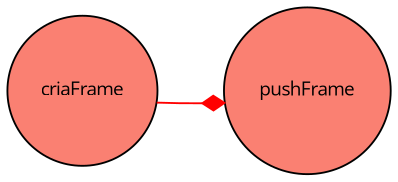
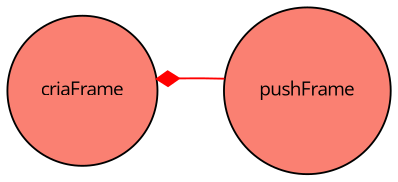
  digraph {
    rankdir=LR
    fontname="Open Sans"
    node [color=black fillcolor=salmon fontname="Open Sans" fontsize=10 shape=circle style=filled]
    n1 [fontcolor=black height=0.2 label=criaFrame width=0.4]
    n2 [height=0.2 label=pushFrame width=0.4]
-   n1 -> n2 [color=red fontname="Open Sans" fontsize=10 labelfontname=Helvetica labelfontsize=10 style=solid arrowhead=diamond]
+   n2 -> n1 [color=red fontname="Open Sans" fontsize=10 labelfontname=Helvetica labelfontsize=10 style=solid arrowhead=diamond]
  }
